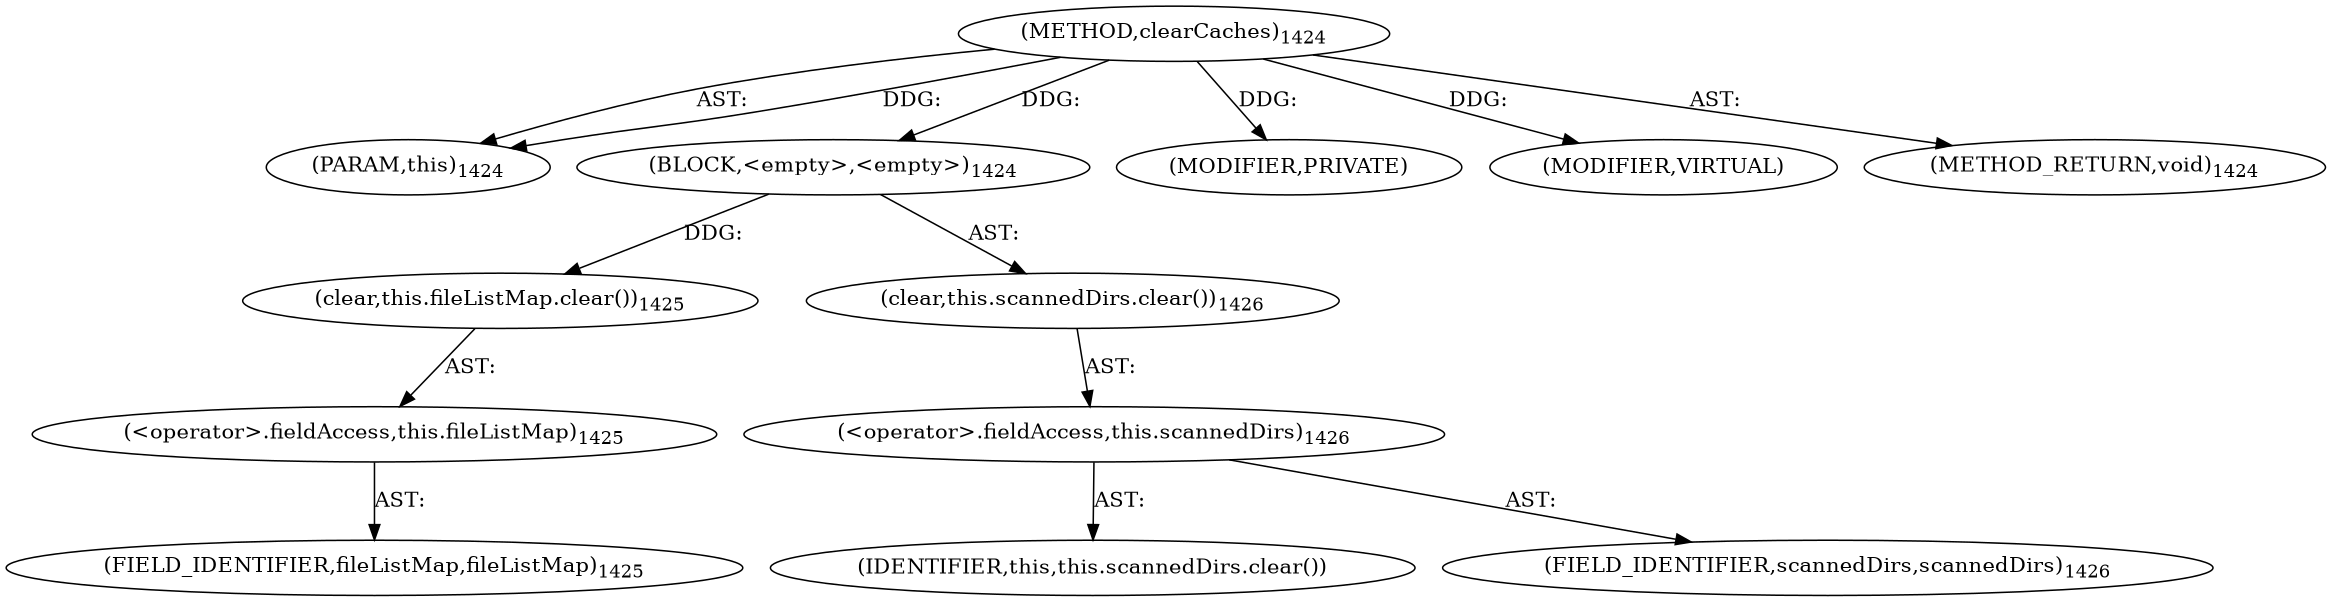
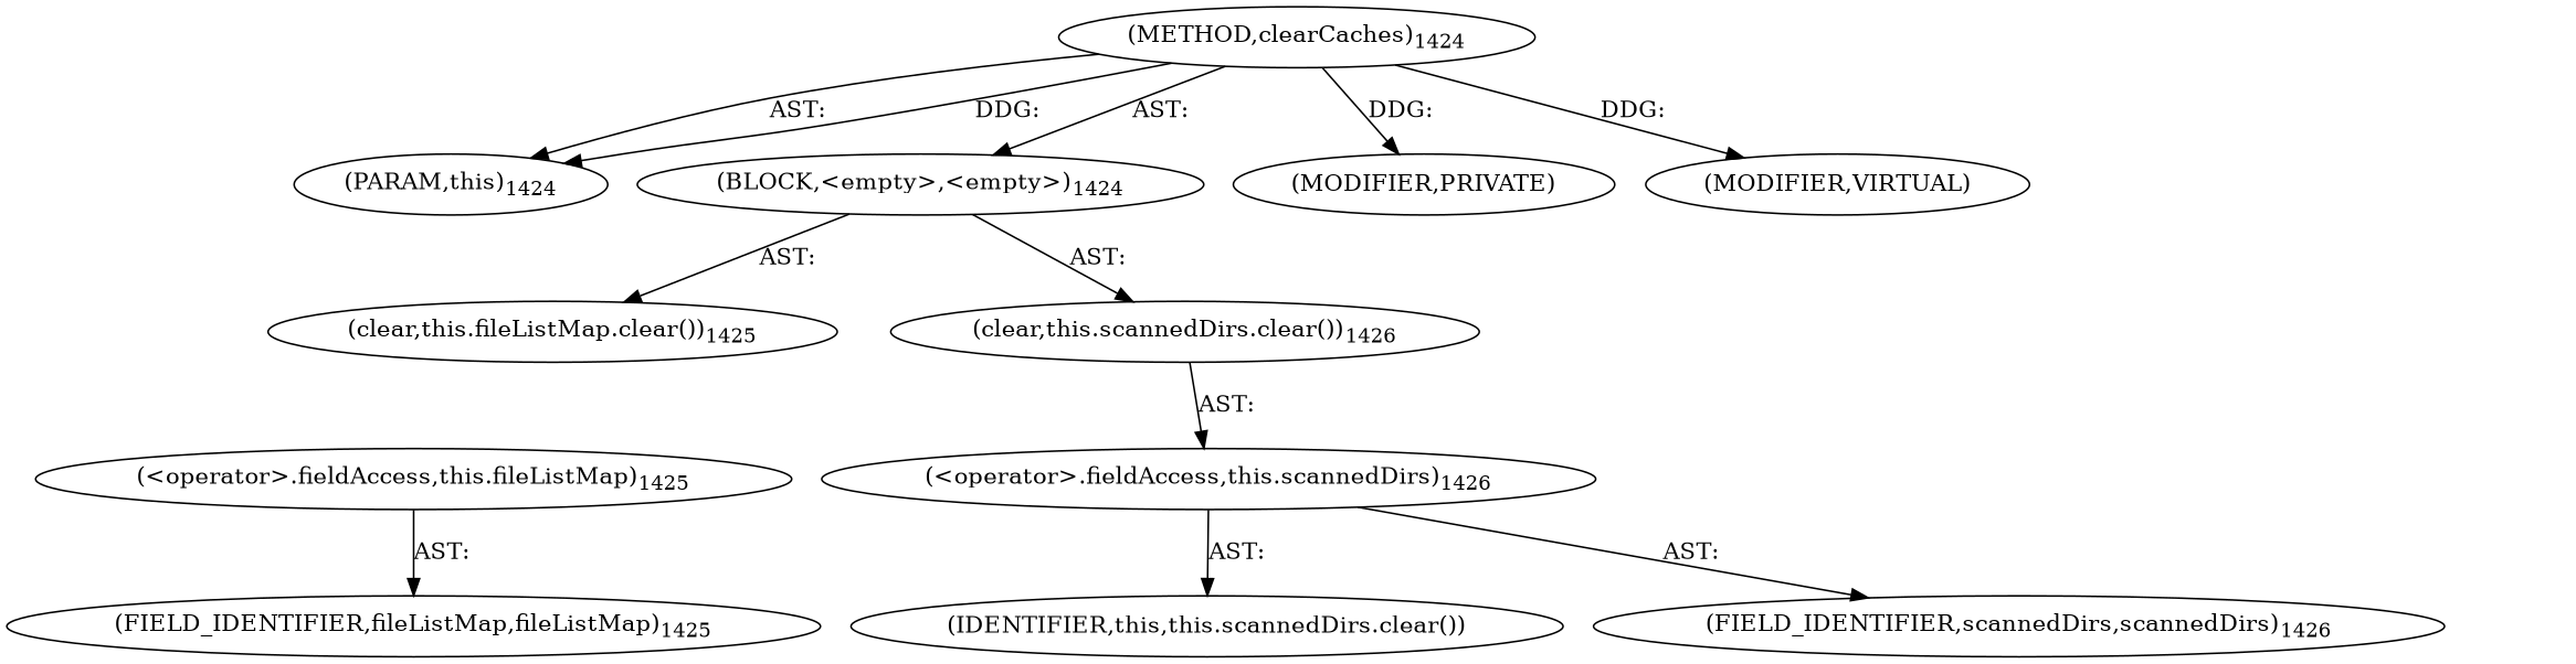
  digraph {
    n1 [label=<(METHOD,clearCaches)<SUB>1424</SUB>>]
    n2 [label=<(PARAM,this)<SUB>1424</SUB>>]
    n3 [label=<(BLOCK,&lt;empty&gt;,&lt;empty&gt;)<SUB>1424</SUB>>]
    n4 [label=<(MODIFIER,PRIVATE)>]
    n5 [label=<(MODIFIER,VIRTUAL)>]
-   n6 [label=<(METHOD_RETURN,void)<SUB>1424</SUB>>]
    n7 [label=<(clear,this.fileListMap.clear())<SUB>1425</SUB>>]
    n8 [label=<(clear,this.scannedDirs.clear())<SUB>1426</SUB>>]
    n9 [label=<(&lt;operator&gt;.fieldAccess,this.fileListMap)<SUB>1425</SUB>>]
    n10 [label=<(&lt;operator&gt;.fieldAccess,this.scannedDirs)<SUB>1426</SUB>>]
    n11 [label=<(FIELD_IDENTIFIER,fileListMap,fileListMap)<SUB>1425</SUB>>]
    n12 [label=<(IDENTIFIER,this,this.scannedDirs.clear())>]
    n13 [label=<(FIELD_IDENTIFIER,scannedDirs,scannedDirs)<SUB>1426</SUB>>]
    n1 -> n2 [label="AST: "]
    n1 -> n2 [label="DDG: "]
-   n1 -> n3 [label="DDG: "]
+   n1 -> n3 [label="AST: "]
    n1 -> n4 [label="DDG: "]
    n1 -> n5 [label="DDG: "]
-   n1 -> n6 [label="AST: "]
-   n3 -> n7 [label="DDG: "]
+   n3 -> n7 [label="AST: "]
    n3 -> n8 [label="AST: "]
-   n7 -> n9 [label="AST: "]
    n8 -> n10 [label="AST: "]
    n9 -> n11 [label="AST: "]
    n10 -> n12 [label="AST: "]
    n10 -> n13 [label="AST: "]
  }
